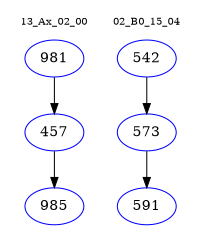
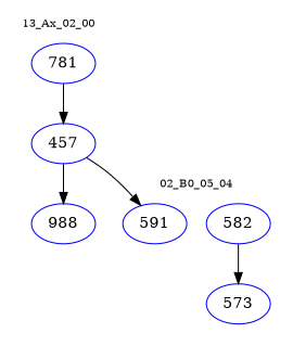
  digraph {
    node [color=blue]
    edge [color=black]
-   n1 [label=981]
+   n1 [label=781]
    n2 [label=457]
-   n3 [label=985]
-   n4 [label=542]
+   n3 [label=988]
+   n4 [label=582]
    n5 [label=573]
    n6 [label=591]
    subgraph cluster_1 {
      color=white
      fontsize=10
      label="13_Ax_02_00"
      n1
      n2
      n3
    }
    subgraph cluster_2 {
      color=white
      fontsize=10
-     label="02_B0_15_04"
+     label="02_B0_05_04"
      n4
      n5
      n6
    }
    n1 -> n2
    n2 -> n3
    n4 -> n5
-   n5 -> n6
+   n2 -> n6
  }
